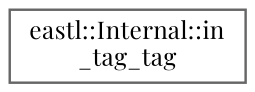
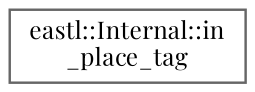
  digraph {
    rankdir=LR
    fontname="Playfair Display"
-   n1 [color=grey40 fillcolor=white fontname="Playfair Display" fontsize=10 height=0.2 label="eastl::Internal::in\l_tag_tag" shape=box style=filled width=0.4]
+   n1 [color=grey40 fillcolor=white fontname="Playfair Display" fontsize=10 height=0.2 label="eastl::Internal::in\l_place_tag" shape=box style=filled width=0.4]
  }
